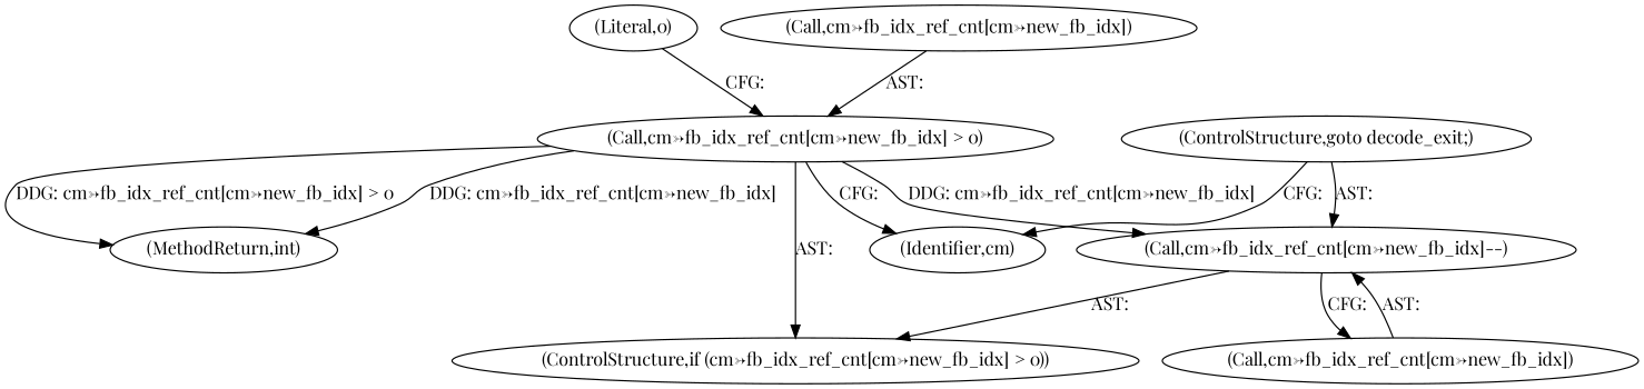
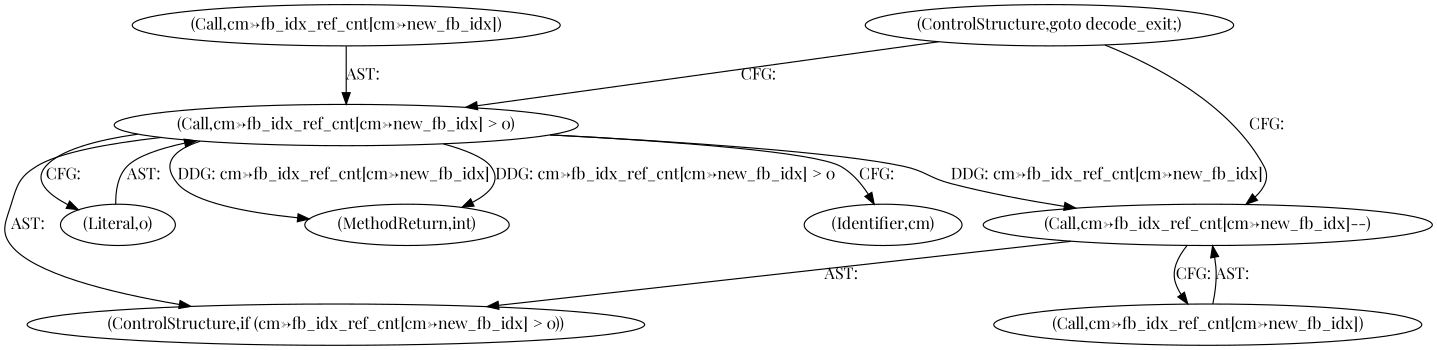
  digraph {
    fontname="Playfair Display"
    node [fontname="Playfair Display"]
    edge [fontname="Playfair Display"]
    n1 [label="(Call,cm->fb_idx_ref_cnt[cm->new_fb_idx] > 0)"]
    n2 [label="(Call,cm->fb_idx_ref_cnt[cm->new_fb_idx]--)"]
    n3 [label="(ControlStructure,if (cm->fb_idx_ref_cnt[cm->new_fb_idx] > 0))"]
    n4 [label="(Literal,0)"]
    n5 [label="(MethodReturn,int)"]
    n6 [label="(Identifier,cm)"]
    n7 [label="(Call,cm->fb_idx_ref_cnt[cm->new_fb_idx])"]
    n8 [label="(Call,cm->fb_idx_ref_cnt[cm->new_fb_idx])"]
    n9 [label="(ControlStructure,goto decode_exit;)"]
    n1 -> n2 [label="DDG: cm->fb_idx_ref_cnt[cm->new_fb_idx]"]
    n1 -> n3 [label="AST: "]
+   n1 -> n4 [label="CFG: "]
    n1 -> n5 [label="DDG: cm->fb_idx_ref_cnt[cm->new_fb_idx]"]
    n1 -> n5 [label="DDG: cm->fb_idx_ref_cnt[cm->new_fb_idx] > 0"]
    n1 -> n6 [label="CFG: "]
    n2 -> n3 [label="AST: "]
    n2 -> n7 [label="CFG: "]
-   n4 -> n1 [label="CFG: "]
+   n4 -> n1 [label="AST: "]
    n7 -> n2 [label="AST: "]
    n8 -> n1 [label="AST: "]
-   n9 -> n6 [label="CFG: "]
-   n9 -> n2 [label="AST: "]
+   n9 -> n1 [label="CFG: "]
+   n9 -> n2 [label="CFG: "]
  }
